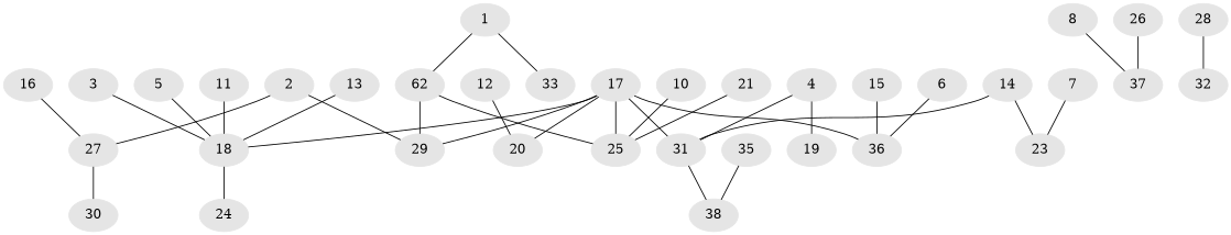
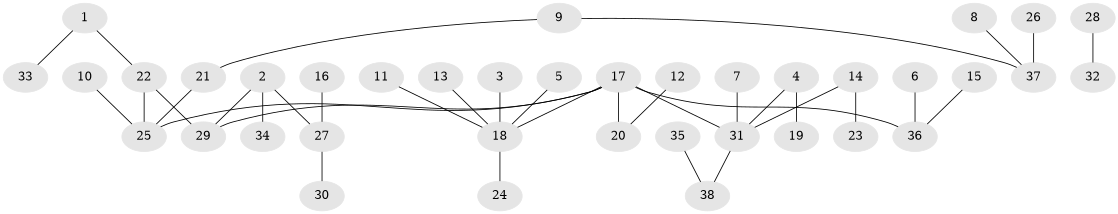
  graph {
    node [color=gray90 style=filled]
    edge [weight=1.0]
    1
-   22 [label=62]
+   22
    33
    25
    29
    2
    27
+   34
    17
    18
    31
    36
    20
    30
    3
    24
    4
    19
    38
    5
    6
    7
    23
    8
    37
+   9
    21
    10
    11
    12
    13
    14
    15
    16
    26
    28
    32
    35
    1 -- 22
    1 -- 33
    22 -- 25
    22 -- 29
    2 -- 29
    2 -- 27
+   2 -- 34
    27 -- 30
    17 -- 25
    17 -- 29
    17 -- 18
    17 -- 31
    17 -- 36
    17 -- 20
    18 -- 24
    31 -- 38
    3 -- 18
    4 -- 31
    4 -- 19
    5 -- 18
    6 -- 36
-   7 -- 23
+   7 -- 31
    8 -- 37
+   9 -- 37
+   9 -- 21
    21 -- 25
    10 -- 25
    11 -- 18
    12 -- 20
    13 -- 18
    14 -- 31
    14 -- 23
    15 -- 36
    16 -- 27
    26 -- 37
    28 -- 32
    35 -- 38
  }
